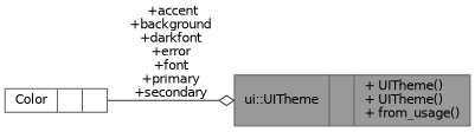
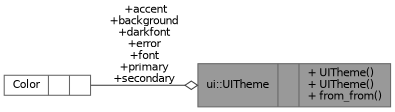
  digraph {
    rankdir=LR
    node [color=gray40 fontname=Helvetica fontsize=10 shape=record style=filled]
-   n1 [fillcolor=grey60 fontcolor=black height=0.2 label="{ui::UITheme\n||+ UITheme()\l+ UITheme()\l+ from_usage()\l}" width=0.4]
+   n1 [fillcolor=grey60 fontcolor=black height=0.2 label="{ui::UITheme\n||+ UITheme()\l+ UITheme()\l+ from_from()\l}" width=0.4]
    n2 [fillcolor=white height=0.2 label="{Color\n||}" width=0.4]
    n2 -> n1 [arrowhead=odiamond color=grey25 fontname=Helvetica fontsize=10 label=" +accent\n+background\n+darkfont\n+error\n+font\n+primary\n+secondary" labelfontname=Helvetica labelfontsize=10 style=solid]
  }
